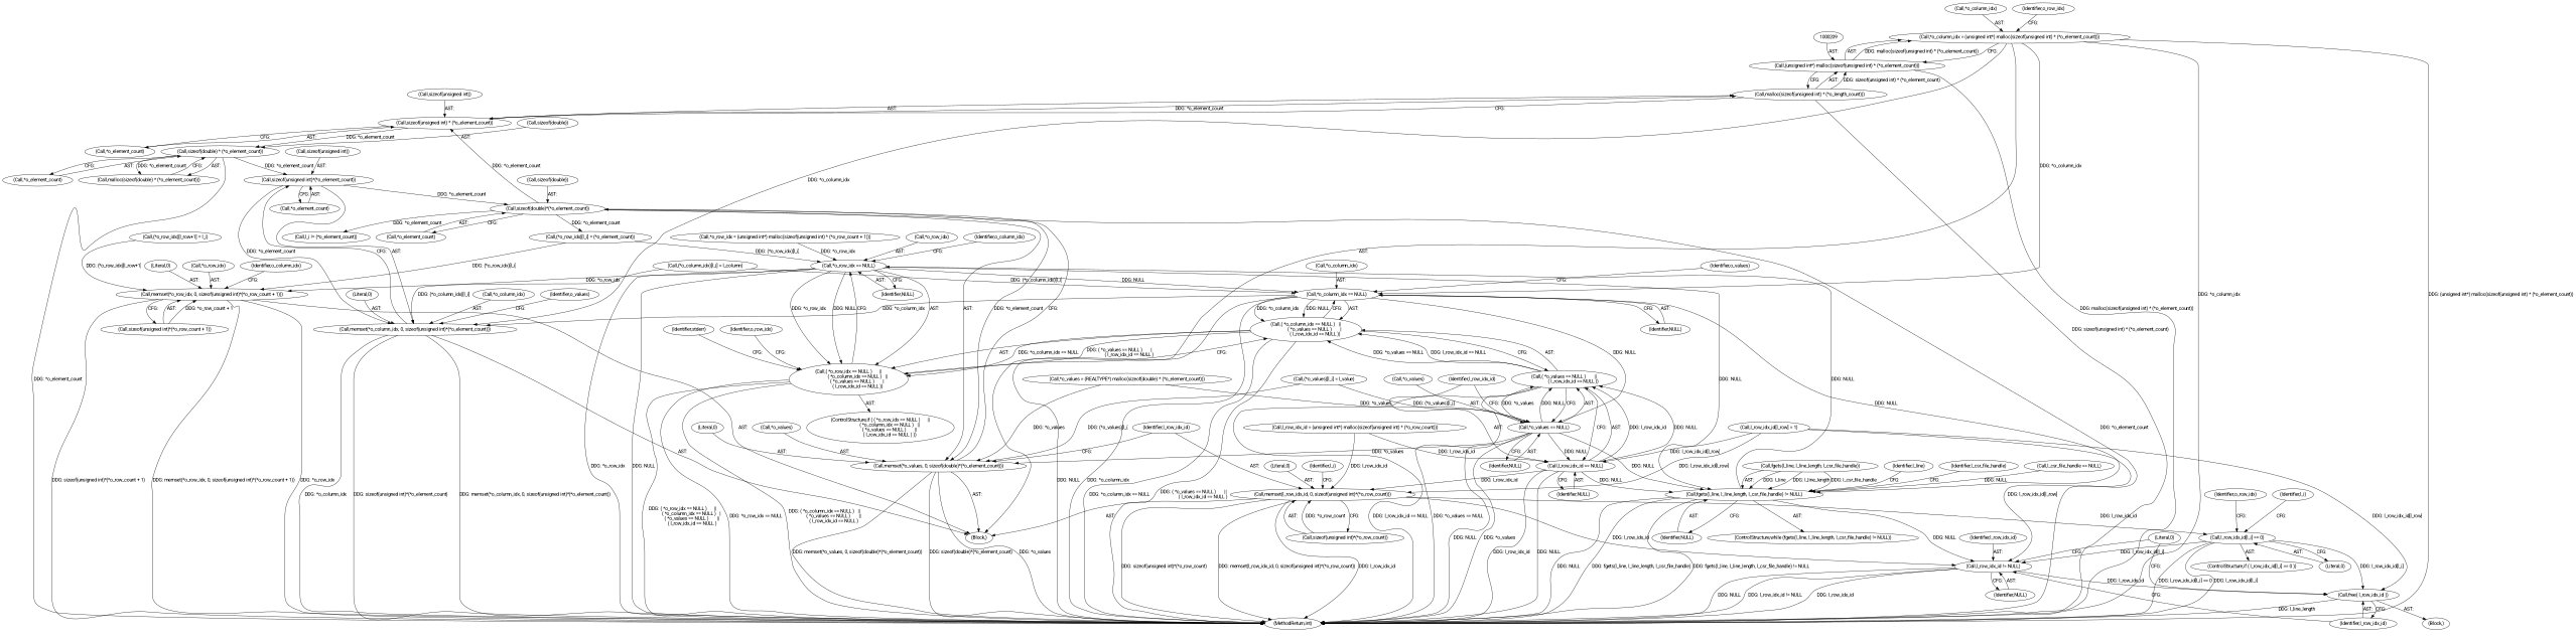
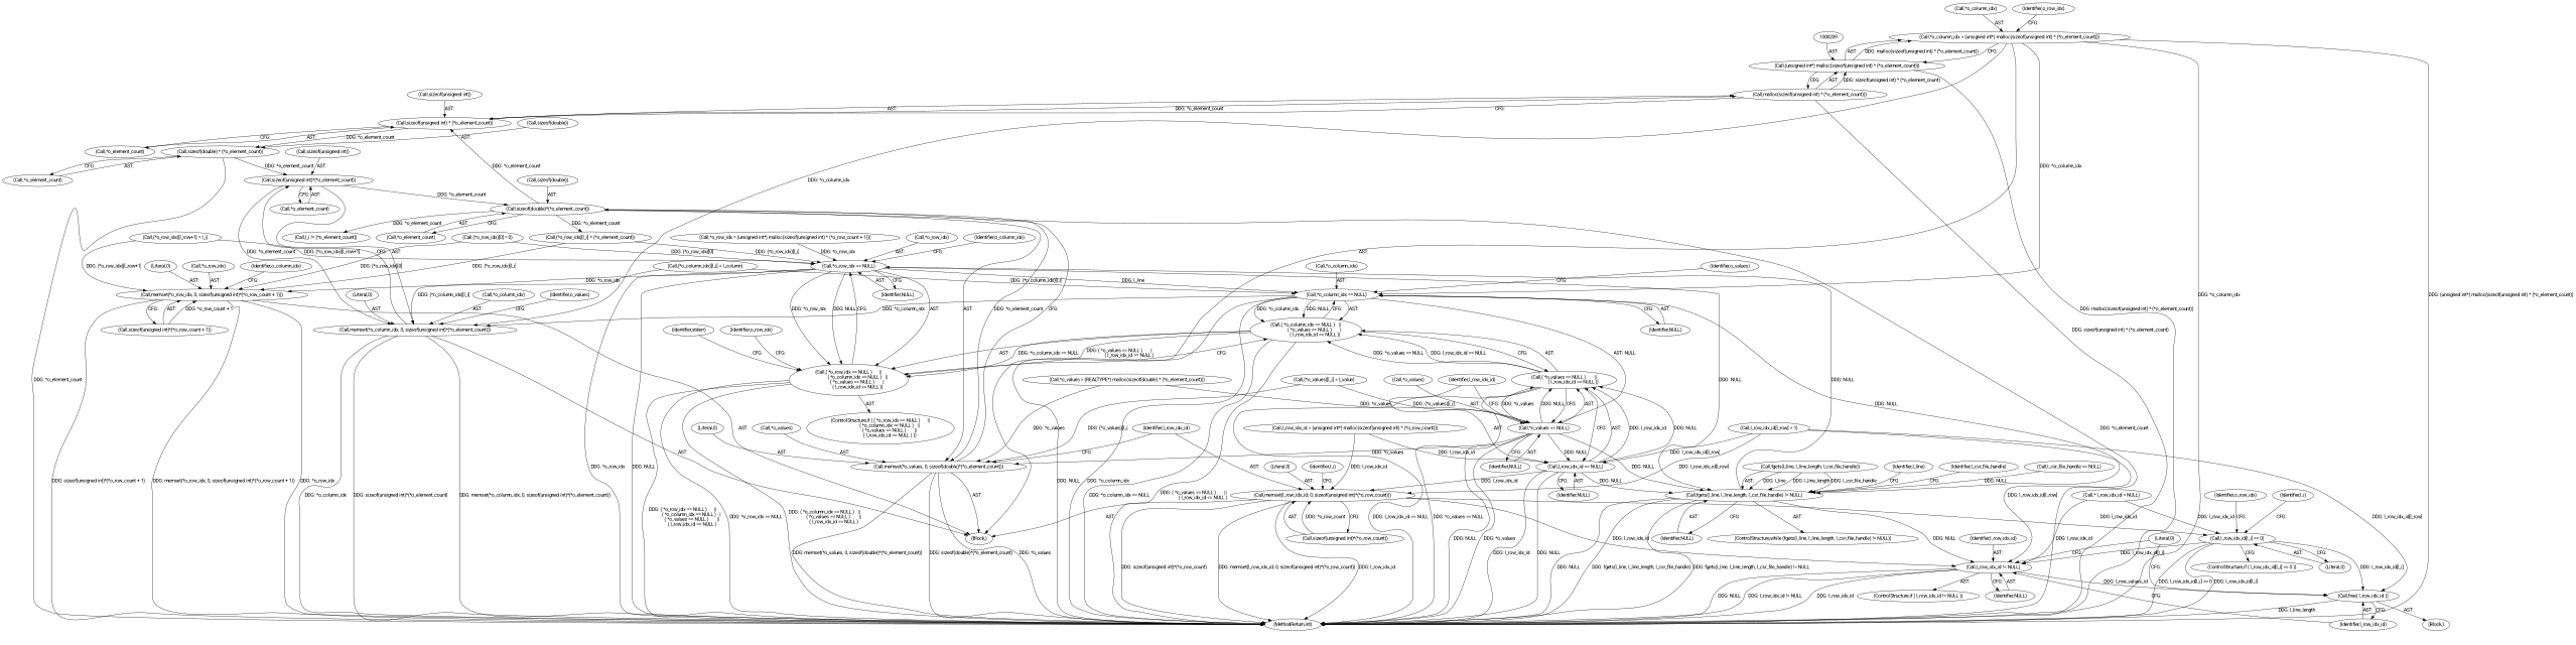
  digraph {
    fontname=Roboto
    node [fontname=Roboto]
    edge [fontname=Roboto]
    n1 [label="(Call,*o_column_idx = (unsigned int*) malloc(sizeof(unsigned int) * (*o_element_count)))"]
    n2 [label="(Call,(unsigned int*) malloc(sizeof(unsigned int) * (*o_element_count)))"]
    n3 [label="(Call,*o_column_idx == NULL)"]
    n4 [label="(Call,memset(*o_column_idx, 0, sizeof(unsigned int)*(*o_element_count)))"]
    n5 [label="(MethodReturn,int)"]
    n6 [label="(Block,)"]
-   n7 [label="(Call,malloc(sizeof(unsigned int) * (*o_length_count)))"]
+   n7 [label="(Call,malloc(sizeof(unsigned int) * (*o_element_count)))"]
    n8 [label="(Call,fgets(l_line, l_line_length, l_csr_file_handle) != NULL)"]
    n9 [label="(Call,( *o_column_idx == NULL )   ||\n               ( *o_values == NULL )       ||\n               ( l_row_idx_id == NULL ))"]
    n10 [label="(Call,*o_values == NULL)"]
    n11 [label="(Identifier,NULL)"]
    n12 [label="(Call,sizeof(unsigned int)*(*o_element_count))"]
    n13 [label="(Call,sizeof(unsigned int) * (*o_element_count))"]
    n14 [label="(Call,sizeof(double) * (*o_element_count))"]
    n15 [label="(Call,*o_element_count)"]
    n16 [label="(Call,*o_element_count)"]
-   n17 [label="(Call,malloc(sizeof(double) * (*o_element_count)))"]
    n18 [label="(Call,sizeof(double)*(*o_element_count))"]
    n19 [label="(Call,memset(*o_values, 0, sizeof(double)*(*o_element_count)))"]
    n20 [label="(Call,l_i != (*o_element_count))"]
    n21 [label="(Call,*o_element_count)"]
    n22 [label="(Call,(*o_row_idx)[l_i] = (*o_element_count))"]
    n23 [label="(Call,*o_row_idx == NULL)"]
    n24 [label="(Call,memset(*o_row_idx, 0, sizeof(unsigned int)*(*o_row_count + 1)))"]
    n25 [label="(Call,*o_element_count)"]
    n26 [label="(Call,l_row_idx_id != NULL)"]
    n27 [label="(Identifier,NULL)"]
    n28 [label="(ControlStructure,while (fgets(l_line, l_line_length, l_csr_file_handle) != NULL))"]
    n29 [label="(Call,( *o_row_idx == NULL )      ||\n               ( *o_column_idx == NULL )   ||\n               ( *o_values == NULL )       ||\n               ( l_row_idx_id == NULL ))"]
    n30 [label="(Call,( *o_values == NULL )       ||\n               ( l_row_idx_id == NULL ))"]
    n31 [label="(Call,l_row_idx_id == NULL)"]
    n32 [label="(Identifier,NULL)"]
    n33 [label="(Identifier,NULL)"]
    n34 [label="(Call,free( l_row_idx_id ))"]
+   n35 [label="(ControlStructure,if ( l_row_idx_id != NULL ))"]
    n36 [label="(Identifier,NULL)"]
    n37 [label="(ControlStructure,if ( ( *o_row_idx == NULL )      ||\n               ( *o_column_idx == NULL )   ||\n               ( *o_values == NULL )       ||\n               ( l_row_idx_id == NULL ) ))"]
    n38 [label="(Call,sizeof(unsigned int)*(*o_row_count + 1))"]
    n39 [label="(Block,)"]
    n40 [label="(Identifier,l_row_idx_id)"]
    n41 [label="(Call,memset(l_row_idx_id, 0, sizeof(unsigned int)*(*o_row_count)))"]
    n42 [label="(Identifier,NULL)"]
    n43 [label="(Call,l_row_idx_id[l_i] == 0)"]
    n44 [label="(Call,sizeof(unsigned int)*(*o_row_count))"]
    n45 [label="(ControlStructure,if ( l_row_idx_id[l_i] == 0 ))"]
    n46 [label="(Literal,0)"]
    n47 [label="(Literal,0)"]
    n48 [label="(Call,l_row_idx_id = (unsigned int*) malloc(sizeof(unsigned int) * (*o_row_count)))"]
    n49 [label="(Identifier,stderr)"]
    n50 [label="(Literal,0)"]
    n51 [label="(Call,*o_column_idx)"]
    n52 [label="(Call,sizeof(unsigned int))"]
    n53 [label="(Call,*o_values)"]
    n54 [label="(Call,(*o_column_idx)[l_i] = l_column)"]
    n55 [label="(Identifier,o_column_idx)"]
+   n56 [label="(Call,* l_row_idx_id = NULL)"]
    n57 [label="(Call,fgets(l_line, l_line_length, l_csr_file_handle))"]
    n58 [label="(Identifier,l_line)"]
    n59 [label="(Identifier,l_row_idx_id)"]
    n60 [label="(Call,l_row_idx_id[l_row] = 1)"]
    n61 [label="(Call,*o_column_idx)"]
    n62 [label="(Call,*o_row_idx = (unsigned int*) malloc(sizeof(unsigned int) * (*o_row_count + 1)))"]
    n63 [label="(Call,(*o_row_idx)[l_row+1] = l_i)"]
    n64 [label="(Identifier,l_row_idx_id)"]
    n65 [label="(Identifier,l_i)"]
    n66 [label="(Identifier,l_row_idx_id)"]
    n67 [label="(Call,sizeof(double))"]
    n68 [label="(Identifier,o_values)"]
    n69 [label="(Call,*o_column_idx)"]
    n70 [label="(Identifier,l_csr_file_handle)"]
    n71 [label="(Literal,0)"]
    n72 [label="(Call,sizeof(double))"]
    n73 [label="(Identifier,o_values)"]
    n74 [label="(Identifier,o_row_idx)"]
    n75 [label="(Call,l_csr_file_handle == NULL)"]
    n76 [label="(Call,*o_row_idx)"]
    n77 [label="(Literal,0)"]
    n78 [label="(Identifier,o_row_idx)"]
    n79 [label="(Call,sizeof(unsigned int))"]
    n80 [label="(Identifier,o_row_idx)"]
    n81 [label="(Identifier,l_i)"]
    n82 [label="(Call,*o_values = (REALTYPE*) malloc(sizeof(double) * (*o_element_count)))"]
    n83 [label="(Identifier,o_column_idx)"]
    n84 [label="(Call,(*o_values)[l_i] = l_value)"]
+   n85 [label="(Call,(*o_row_idx)[0] = 0)"]
    n86 [label="(Literal,0)"]
    n87 [label="(Call,*o_values)"]
    n88 [label="(Call,*o_row_idx)"]
    1000209
    n1 -> n2 [label="CFG: "]
    n1 -> n3 [label="DDG: *o_column_idx"]
    n1 -> n4 [label="DDG: *o_column_idx"]
    n1 -> n5 [label="DDG: *o_column_idx"]
    n1 -> n5 [label="DDG: (unsigned int*) malloc(sizeof(unsigned int) * (*o_element_count))"]
    n1 -> n6 [label="AST: "]
    n2 -> n1 [label="AST: "]
    n2 -> n1 [label="DDG: malloc(sizeof(unsigned int) * (*o_element_count))"]
    n2 -> n5 [label="DDG: malloc(sizeof(unsigned int) * (*o_element_count))"]
    n2 -> n7 [label="CFG: "]
    n3 -> n4 [label="DDG: *o_column_idx"]
    n3 -> n5 [label="DDG: NULL"]
    n3 -> n5 [label="DDG: *o_column_idx"]
    n3 -> n8 [label="DDG: NULL"]
    n3 -> n9 [label="AST: "]
    n3 -> n9 [label="DDG: *o_column_idx"]
    n3 -> n9 [label="DDG: NULL"]
-   n3 -> n10 [label="DDG: NULL"]
+   n3 -> n10 [label="AST: NULL"]
    n3 -> n11 [label="CFG: "]
    n4 -> n5 [label="DDG: sizeof(unsigned int)*(*o_element_count)"]
    n4 -> n5 [label="DDG: memset(*o_column_idx, 0, sizeof(unsigned int)*(*o_element_count))"]
    n4 -> n5 [label="DDG: *o_column_idx"]
    n4 -> n6 [label="AST: "]
    n4 -> n12 [label="CFG: "]
    n7 -> n2 [label="AST: "]
    n7 -> n2 [label="DDG: sizeof(unsigned int) * (*o_element_count)"]
    n7 -> n5 [label="DDG: sizeof(unsigned int) * (*o_element_count)"]
    n7 -> n13 [label="CFG: "]
    n8 -> n5 [label="DDG: NULL"]
    n8 -> n5 [label="DDG: fgets(l_line, l_line_length, l_csr_file_handle)"]
    n8 -> n5 [label="DDG: fgets(l_line, l_line_length, l_csr_file_handle) != NULL"]
    n8 -> n23 [label="DDG: NULL"]
    n8 -> n26 [label="DDG: NULL"]
    n8 -> n27 [label="CFG: "]
    n8 -> n28 [label="AST: "]
    n9 -> n3 [label="CFG: "]
    n9 -> n5 [label="DDG: *o_column_idx == NULL"]
    n9 -> n5 [label="DDG: ( *o_values == NULL )       ||\n               ( l_row_idx_id == NULL )"]
    n9 -> n29 [label="AST: "]
    n9 -> n29 [label="DDG: *o_column_idx == NULL"]
    n9 -> n29 [label="DDG: ( *o_values == NULL )       ||\n               ( l_row_idx_id == NULL )"]
    n9 -> n30 [label="CFG: "]
    n10 -> n5 [label="DDG: NULL"]
    n10 -> n5 [label="DDG: *o_values"]
    n10 -> n8 [label="DDG: NULL"]
    n10 -> n19 [label="DDG: *o_values"]
    n10 -> n30 [label="AST: "]
    n10 -> n30 [label="DDG: *o_values"]
    n10 -> n30 [label="DDG: NULL"]
    n10 -> n31 [label="DDG: NULL"]
    n10 -> n32 [label="CFG: "]
    n11 -> n3 [label="AST: "]
    n12 -> n4 [label="AST: "]
    n12 -> n4 [label="DDG: *o_element_count"]
    n12 -> n18 [label="DDG: *o_element_count"]
    n12 -> n25 [label="CFG: "]
    n13 -> n7 [label="AST: "]
    n13 -> n7 [label="DDG: *o_element_count"]
    n13 -> n14 [label="DDG: *o_element_count"]
    n13 -> n15 [label="CFG: "]
    n14 -> n5 [label="DDG: *o_element_count"]
    n14 -> n12 [label="DDG: *o_element_count"]
    n14 -> n16 [label="CFG: "]
-   n14 -> n17 [label="AST: "]
-   n14 -> n17 [label="DDG: *o_element_count"]
    n15 -> n13 [label="AST: "]
    n16 -> n14 [label="AST: "]
-   n17 -> n14 [label="CFG: "]
    n18 -> n5 [label="DDG: *o_element_count"]
    n18 -> n13 [label="DDG: *o_element_count"]
    n18 -> n19 [label="AST: "]
    n18 -> n19 [label="DDG: *o_element_count"]
    n18 -> n20 [label="DDG: *o_element_count"]
    n18 -> n21 [label="CFG: "]
    n18 -> n22 [label="DDG: *o_element_count"]
    n19 -> n5 [label="DDG: memset(*o_values, 0, sizeof(double)*(*o_element_count))"]
    n19 -> n5 [label="DDG: sizeof(double)*(*o_element_count)"]
    n19 -> n5 [label="DDG: *o_values"]
    n19 -> n6 [label="AST: "]
    n19 -> n18 [label="CFG: "]
    n21 -> n18 [label="AST: "]
    n22 -> n23 [label="DDG: (*o_row_idx)[l_i]"]
    n22 -> n24 [label="DDG: (*o_row_idx)[l_i]"]
-   n23 -> n3 [label="DDG: NULL"]
+   n23 -> n3 [label="DDG: l_line"]
    n23 -> n5 [label="DDG: *o_row_idx"]
    n23 -> n5 [label="DDG: NULL"]
    n23 -> n8 [label="DDG: NULL"]
    n23 -> n24 [label="DDG: *o_row_idx"]
    n23 -> n29 [label="AST: "]
    n23 -> n29 [label="DDG: *o_row_idx"]
    n23 -> n29 [label="DDG: NULL"]
    n23 -> n33 [label="CFG: "]
    n24 -> n5 [label="DDG: sizeof(unsigned int)*(*o_row_count + 1)"]
    n24 -> n5 [label="DDG: memset(*o_row_idx, 0, sizeof(unsigned int)*(*o_row_count + 1))"]
    n24 -> n5 [label="DDG: *o_row_idx"]
    n24 -> n6 [label="AST: "]
    n24 -> n38 [label="CFG: "]
    n25 -> n12 [label="AST: "]
    n26 -> n5 [label="DDG: l_row_idx_id"]
    n26 -> n5 [label="DDG: NULL"]
    n26 -> n5 [label="DDG: l_row_idx_id != NULL"]
-   n26 -> n34 [label="DDG: l_row_idx_id"]
+   n26 -> n34 [label="DDG: l_row_values_id"]
+   n26 -> n35 [label="AST: "]
    n26 -> n36 [label="CFG: "]
    n27 -> n8 [label="AST: "]
    n29 -> n5 [label="DDG: ( *o_row_idx == NULL )      ||\n               ( *o_column_idx == NULL )   ||\n               ( *o_values == NULL )       ||\n               ( l_row_idx_id == NULL )"]
    n29 -> n5 [label="DDG: *o_row_idx == NULL"]
    n29 -> n5 [label="DDG: ( *o_column_idx == NULL )   ||\n               ( *o_values == NULL )       ||\n               ( l_row_idx_id == NULL )"]
    n29 -> n9 [label="CFG: "]
    n29 -> n23 [label="CFG: "]
    n29 -> n37 [label="AST: "]
    n30 -> n5 [label="DDG: l_row_idx_id == NULL"]
    n30 -> n5 [label="DDG: *o_values == NULL"]
    n30 -> n9 [label="AST: "]
    n30 -> n9 [label="DDG: *o_values == NULL"]
    n30 -> n9 [label="DDG: l_row_idx_id == NULL"]
    n30 -> n10 [label="CFG: "]
    n30 -> n31 [label="CFG: "]
    n31 -> n5 [label="DDG: l_row_idx_id"]
    n31 -> n5 [label="DDG: NULL"]
    n31 -> n8 [label="DDG: NULL"]
    n31 -> n30 [label="AST: "]
    n31 -> n30 [label="DDG: l_row_idx_id"]
    n31 -> n30 [label="DDG: NULL"]
    n31 -> n41 [label="DDG: l_row_idx_id"]
    n31 -> n42 [label="CFG: "]
    n32 -> n10 [label="AST: "]
    n33 -> n23 [label="AST: "]
    n34 -> n5 [label="DDG: l_line_length"]
    n34 -> n39 [label="AST: "]
    n34 -> n40 [label="CFG: "]
    n36 -> n26 [label="AST: "]
    n38 -> n24 [label="AST: "]
    n38 -> n24 [label="DDG: *o_row_count + 1"]
    n40 -> n26 [label="CFG: "]
    n40 -> n34 [label="AST: "]
    n41 -> n5 [label="DDG: memset(l_row_idx_id, 0, sizeof(unsigned int)*(*o_row_count))"]
    n41 -> n5 [label="DDG: l_row_idx_id"]
    n41 -> n5 [label="DDG: sizeof(unsigned int)*(*o_row_count)"]
    n41 -> n6 [label="AST: "]
    n41 -> n26 [label="DDG: l_row_idx_id"]
    n41 -> n43 [label="DDG: l_row_idx_id"]
    n41 -> n44 [label="CFG: "]
    n42 -> n31 [label="AST: "]
    n43 -> n5 [label="DDG: l_row_idx_id[l_i]"]
    n43 -> n5 [label="DDG: l_row_idx_id[l_i] == 0"]
    n43 -> n26 [label="DDG: l_row_idx_id[l_i]"]
    n43 -> n34 [label="DDG: l_row_idx_id[l_i]"]
-   n43 -> n45 [label="AST: "]
+   n43 -> n45 [label="CFG: "]
    n43 -> n46 [label="CFG: "]
    n44 -> n41 [label="AST: "]
    n44 -> n41 [label="DDG: *o_row_count"]
    n46 -> n43 [label="AST: "]
    n47 -> n26 [label="CFG: "]
    n47 -> n34 [label="CFG: "]
    n48 -> n31 [label="DDG: l_row_idx_id"]
    n48 -> n41 [label="DDG: l_row_idx_id"]
    n49 -> n29 [label="CFG: "]
    n50 -> n4 [label="AST: "]
    n51 -> n3 [label="AST: "]
    n52 -> n12 [label="AST: "]
    n53 -> n10 [label="AST: "]
    n54 -> n3 [label="DDG: (*o_column_idx)[l_i]"]
    n54 -> n4 [label="DDG: (*o_column_idx)[l_i]"]
    n55 -> n24 [label="CFG: "]
+   n56 -> n26 [label="DDG: l_row_idx_id"]
+   n56 -> n43 [label="DDG: l_row_idx_id"]
    n57 -> n8 [label="AST: "]
    n57 -> n8 [label="DDG: l_line"]
    n57 -> n8 [label="DDG: l_line_length"]
    n57 -> n8 [label="DDG: l_csr_file_handle"]
    n58 -> n8 [label="CFG: "]
    n59 -> n10 [label="CFG: "]
    n59 -> n31 [label="AST: "]
    n60 -> n26 [label="DDG: l_row_idx_id[l_row]"]
    n60 -> n31 [label="DDG: l_row_idx_id[l_row]"]
    n60 -> n34 [label="DDG: l_row_idx_id[l_row]"]
    n60 -> n41 [label="DDG: l_row_idx_id[l_row]"]
    n61 -> n4 [label="AST: "]
    n62 -> n23 [label="DDG: *o_row_idx"]
+   n63 -> n23 [label="DDG: (*o_row_idx)[l_row+1]"]
    n63 -> n24 [label="DDG: (*o_row_idx)[l_row+1]"]
    n64 -> n19 [label="CFG: "]
    n64 -> n41 [label="AST: "]
    n65 -> n43 [label="CFG: "]
    n66 -> n26 [label="AST: "]
    n67 -> n18 [label="AST: "]
    n68 -> n4 [label="CFG: "]
    n69 -> n1 [label="AST: "]
    n70 -> n8 [label="CFG: "]
    n71 -> n19 [label="AST: "]
    n72 -> n14 [label="AST: "]
    n73 -> n3 [label="CFG: "]
    n74 -> n29 [label="CFG: "]
    n75 -> n8 [label="DDG: NULL"]
    n76 -> n23 [label="AST: "]
    n77 -> n41 [label="AST: "]
    n78 -> n43 [label="CFG: "]
    n79 -> n13 [label="AST: "]
    n80 -> n1 [label="CFG: "]
    n81 -> n41 [label="CFG: "]
    n82 -> n10 [label="DDG: *o_values"]
    n82 -> n19 [label="DDG: *o_values"]
    n83 -> n23 [label="CFG: "]
    n84 -> n10 [label="DDG: (*o_values)[l_i]"]
    n84 -> n19 [label="DDG: (*o_values)[l_i]"]
+   n85 -> n23 [label="DDG: (*o_row_idx)[0]"]
+   n85 -> n24 [label="DDG: (*o_row_idx)[0]"]
    n86 -> n24 [label="AST: "]
    n87 -> n19 [label="AST: "]
    n88 -> n24 [label="AST: "]
    1000209 -> n2 [label="AST: "]
  }
